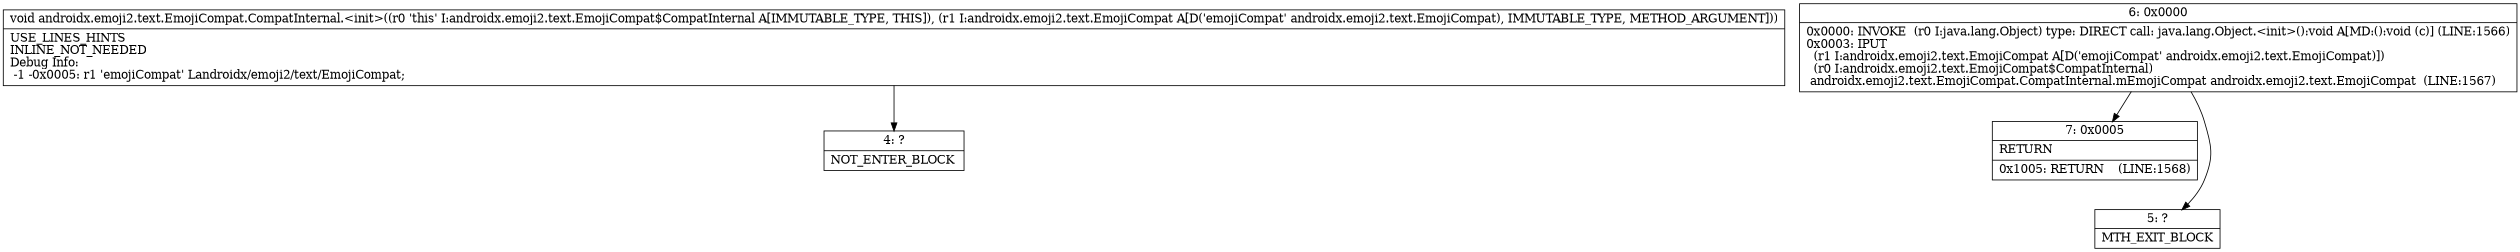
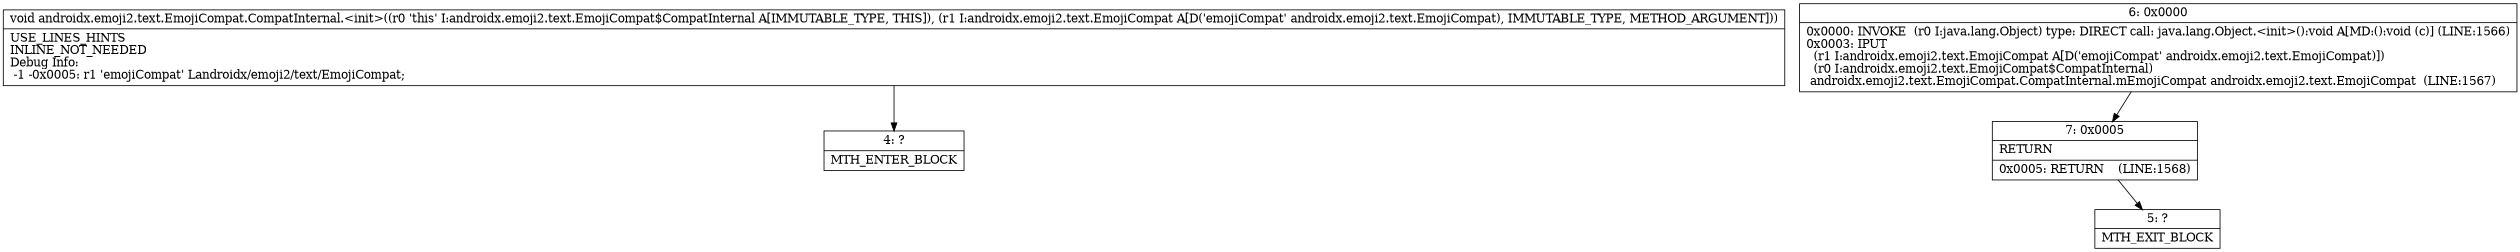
  digraph {
    node [shape=record]
-   n1 [label="{4\:\ ?|NOT_ENTER_BLOCK\l}"]
+   n1 [label="{4\:\ ?|MTH_ENTER_BLOCK\l}"]
    n2 [label="{6\:\ 0x0000|0x0000: INVOKE  (r0 I:java.lang.Object) type: DIRECT call: java.lang.Object.\<init\>():void A[MD:():void (c)] (LINE:1566)\l0x0003: IPUT  \l  (r1 I:androidx.emoji2.text.EmojiCompat A[D('emojiCompat' androidx.emoji2.text.EmojiCompat)])\l  (r0 I:androidx.emoji2.text.EmojiCompat$CompatInternal)\l androidx.emoji2.text.EmojiCompat.CompatInternal.mEmojiCompat androidx.emoji2.text.EmojiCompat  (LINE:1567)\l}"]
-   n3 [label="{7\:\ 0x0005|RETURN\l|0x1005: RETURN    (LINE:1568)\l}"]
+   n3 [label="{7\:\ 0x0005|RETURN\l|0x0005: RETURN    (LINE:1568)\l}"]
    n4 [label="{5\:\ ?|MTH_EXIT_BLOCK\l}"]
    n5 [label="{void androidx.emoji2.text.EmojiCompat.CompatInternal.\<init\>((r0 'this' I:androidx.emoji2.text.EmojiCompat$CompatInternal A[IMMUTABLE_TYPE, THIS]), (r1 I:androidx.emoji2.text.EmojiCompat A[D('emojiCompat' androidx.emoji2.text.EmojiCompat), IMMUTABLE_TYPE, METHOD_ARGUMENT]))  | USE_LINES_HINTS\lINLINE_NOT_NEEDED\lDebug Info:\l  \-1 \-0x0005: r1 'emojiCompat' Landroidx\/emoji2\/text\/EmojiCompat;\l}"]
    n2 -> n3
-   n2 -> n4
+   n3 -> n4
    n5 -> n1
  }
